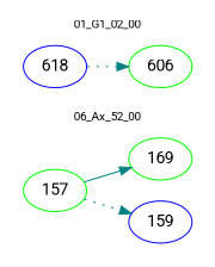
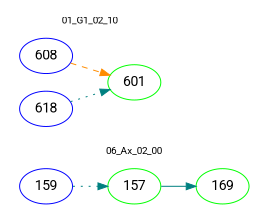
  digraph {
    fontname=Roboto
    rankdir=LR
    node [color=blue fontname=Roboto]
    edge [color=teal fontname=Roboto style=dotted]
    n1 [label=159]
    n2 [color=green label=157]
    n3 [color=green label=169]
-   n5 [color=green label=606]
+   n4 [label=608]
+   n5 [color=green label=601]
    n6 [label=618]
    subgraph cluster_1 {
      color=white
      fontsize=10
-     label="06_Ax_52_00"
+     label="06_Ax_02_00"
      n1
      n2
      n3
    }
    subgraph cluster_2 {
      color=white
      fontsize=10
-     label="01_G1_02_00"
+     label="01_G1_02_10"
+     n4
      n5
      n6
    }
-   n2 -> n1
+   n1 -> n2
    n2 -> n3 [style=solid]
+   n4 -> n5 [color=darkorange style=dashed]
    n6 -> n5
  }
